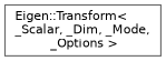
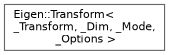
  digraph {
    rankdir=LR
-   n1 [color=grey40 fillcolor=white fontname=Helvetica fontsize=10 height=0.2 label="Eigen::Transform\< \l_Scalar, _Dim, _Mode,\l _Options \>" shape=box style=filled width=0.4]
+   n1 [color=grey40 fillcolor=white fontname=Helvetica fontsize=10 height=0.2 label="Eigen::Transform\< \l_Transform, _Dim, _Mode,\l _Options \>" shape=box style=filled width=0.4]
  }
